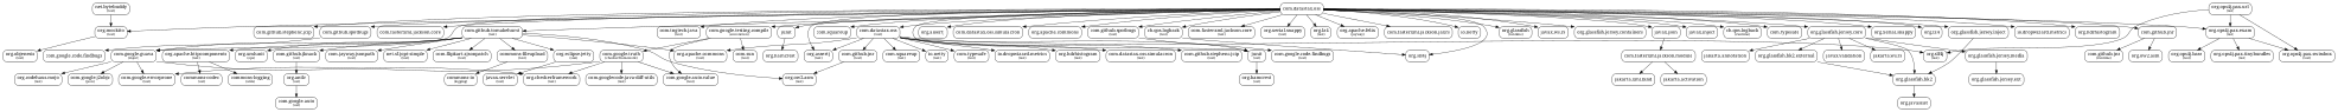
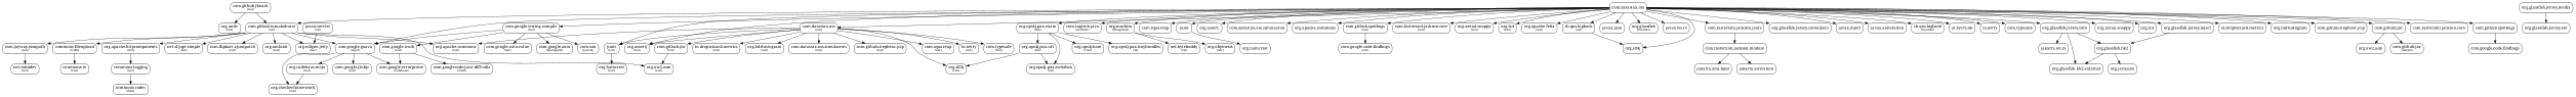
  digraph {
    fontname="Noto Serif"
    node [fontname="Noto Serif" fontsize=14 shape=box style=rounded]
    edge [fontname="Noto Serif" fontsize=10]
    n1 [label=<<font point-size="14">com.datastax.oss</font>>]
    n2 [label=<<font point-size="14">io.netty</font>>]
    n3 [label=<<font point-size="14">com.typesafe</font>>]
    n4 [label=<<font point-size="14">com.github.jnr</font>>]
    n5 [label=<<font point-size="14">org.xerial.snappy</font>>]
    n6 [label=<<font point-size="14">org.lz4</font>>]
    n7 [label=<<font point-size="14">org.slf4j</font>>]
    n8 [label=<<font point-size="14">io.dropwizard.metrics</font>>]
    n9 [label=<<font point-size="14">org.hdrhistogram</font>>]
    n10 [label=<<font point-size="14">com.github.stephenc.jcip</font>>]
    n11 [label=<<font point-size="14">com.github.spotbugs</font>>]
    n12 [label=<<font point-size="14">com.fasterxml.jackson.core</font>>]
    n13 [label=<<font point-size="14">ch.qos.logback</font><font point-size="10"><br/>(test)</font>>]
    n14 [label=<<font point-size="14">junit</font><font point-size="10"><br/>(test)</font>>]
-   n15 [label=<<font point-size="14">com.tngtech.java</font><font point-size="10"><br/>(test)</font>>]
+   n15 [label=<<font point-size="14">com.tngtech.java</font><font point-size="10"><br/>(mockito)</font>>]
    n16 [label=<<font point-size="14">org.assertj</font><font point-size="10"><br/>(test)</font>>]
-   n17 [label=<<font point-size="14">org.mockito</font><font point-size="10"><br/>(test)</font>>]
+   n17 [label=<<font point-size="14">org.mockito</font><font point-size="10"><br/>(fileupload)</font>>]
    n18 [label=<<font point-size="14">com.github.tomakehurst</font><font point-size="10"><br/>(test)</font>>]
    n19 [label=<<font point-size="14">com.google.guava</font><font point-size="10"><br/>(inject)</font>>]
    n20 [label=<<font point-size="14">com.squareup</font>>]
-   n21 [label=<<font point-size="14">com.google.testing.compile</font><font point-size="10"><br/>(annotation)</font>>]
+   n21 [label=<<font point-size="14">com.google.testing.compile</font><font point-size="10"><br/>(test)</font>>]
    n22 [label=<<font point-size="14">junit</font>>]
    n23 [label=<<font point-size="14">org.assertj</font>>]
    n24 [label=<<font point-size="14">com.datastax.oss.simulacron</font>>]
    n25 [label=<<font point-size="14">org.apache.commons</font>>]
    n26 [label=<<font point-size="14">com.datastax.oss</font><font point-size="10"><br/>(test)</font>>]
    n27 [label=<<font point-size="14">com.github.spotbugs</font><font point-size="10"><br/>(test)</font>>]
    n28 [label=<<font point-size="14">com.fasterxml.jackson.core</font><font point-size="10"><br/>(test)</font>>]
    n29 [label=<<font point-size="14">org.xerial.snappy</font><font point-size="10"><br/>(test)</font>>]
    n30 [label=<<font point-size="14">org.lz4</font><font point-size="10"><br/>(test)</font>>]
    n31 [label=<<font point-size="14">org.ops4j.pax.exam</font><font point-size="10"><br/>(test)</font>>]
-   n32 [label=<<font point-size="14">org.apache.felix</font><font point-size="10"><br/>(jayway)</font>>]
+   n32 [label=<<font point-size="14">org.apache.felix</font><font point-size="10"><br/>(test)</font>>]
    n33 [label=<<font point-size="14">com.fasterxml.jackson.jaxrs</font>>]
    n34 [label=<<font point-size="14">javax.json</font>>]
    n35 [label=<<font point-size="14">org.glassfish</font><font point-size="10"><br/>(runtime)</font>>]
    n36 [label=<<font point-size="14">javax.ws.rs</font>>]
    n37 [label=<<font point-size="14">org.glassfish.jersey.core</font>>]
    n38 [label=<<font point-size="14">org.glassfish.jersey.containers</font>>]
    n39 [label=<<font point-size="14">org.glassfish.jersey.inject</font>>]
    n40 [label=<<font point-size="14">javax.inject</font>>]
+   n41 [label=<<font point-size="14">javax.annotation</font>>]
    n42 [label=<<font point-size="14">ch.qos.logback</font><font point-size="10"><br/>(runtime)</font>>]
+   n43 [label=<<font point-size="14">at.favre.lib</font>>]
    n44 [label=<<font point-size="14">com.github.jnr</font><font point-size="10"><br/>(runtime)</font>>]
    n45 [label=<<font point-size="14">org.ow2.asm</font>>]
    n46 [label=<<font point-size="14">com.google.code.findbugs</font>>]
    n47 [label=<<font point-size="14">org.hamcrest</font><font point-size="10"><br/>(test)</font>>]
    n48 [label=<<font point-size="14">net.bytebuddy</font><font point-size="10"><br/>(test)</font>>]
    n49 [label=<<font point-size="14">org.objenesis</font><font point-size="10"><br/>(test)</font>>]
-   n50 [label=<<font point-size="14">org.eclipse.jetty</font><font point-size="10"><br/>(sun)</font>>]
+   n50 [label=<<font point-size="14">org.eclipse.jetty</font><font point-size="10"><br/>(test)</font>>]
    n51 [label=<<font point-size="14">org.apache.httpcomponents</font><font point-size="10"><br/>(test)</font>>]
-   n52 [label=<<font point-size="14">org.xmlunit</font><font point-size="10"><br/>(ops)</font>>]
+   n52 [label=<<font point-size="14">org.xmlunit</font><font point-size="10"><br/>(test)</font>>]
    n53 [label=<<font point-size="14">com.jayway.jsonpath</font><font point-size="10"><br/>(test)</font>>]
    n54 [label=<<font point-size="14">net.sf.jopt-simple</font><font point-size="10"><br/>(test)</font>>]
    n55 [label=<<font point-size="14">org.apache.commons</font><font point-size="10"><br/>(test)</font>>]
    n56 [label=<<font point-size="14">com.flipkart.zjsonpatch</font><font point-size="10"><br/>(test)</font>>]
    n57 [label=<<font point-size="14">com.github.jknack</font><font point-size="10"><br/>(test)</font>>]
-   n58 [label=<<font point-size="14">commons-fileupload</font><font point-size="10"><br/>(test)</font>>]
+   n58 [label=<<font point-size="14">commons-fileupload</font><font point-size="10"><br/>(truth)</font>>]
    n59 [label=<<font point-size="14">org.ow2.asm</font><font point-size="10"><br/>(test)</font>>]
    n60 [label=<<font point-size="14">org.checkerframework</font><font point-size="10"><br/>(test)</font>>]
-   n61 [label=<<font point-size="14">com.google.errorprone</font><font point-size="10"><br/>(test)</font>>]
-   n62 [label=<<font point-size="14">com.google.j2objc</font><font point-size="10"><br/>(json)</font>>]
+   n61 [label=<<font point-size="14">com.google.errorprone</font><font point-size="10"><br/>(codehaus)</font>>]
+   n62 [label=<<font point-size="14">com.google.j2objc</font><font point-size="10"><br/>(test)</font>>]
    n63 [label=<<font point-size="14">org.codehaus.mojo</font><font point-size="10"><br/>(test)</font>>]
-   n64 [label=<<font point-size="14">com.google.truth</font><font point-size="10"><br/>(checkerframework)</font>>]
+   n64 [label=<<font point-size="14">com.google.truth</font><font point-size="10"><br/>(test)</font>>]
    n65 [label=<<font point-size="14">com.google.auto.value</font><font point-size="10"><br/>(test)</font>>]
-   n66 [label=<<font point-size="14">com.google.auto</font><font point-size="10"><br/>(test)</font>>]
-   n67 [label=<<font point-size="14">com.sun</font><font point-size="10"><br/>(test)</font>>]
+   n66 [label=<<font point-size="14">com.google.auto</font><font point-size="10"><br/>(zjsonpatch)</font>>]
+   n67 [label=<<font point-size="14">com.sun</font><font point-size="10"><br/>(system)</font>>]
    n68 [label=<<font point-size="14">org.hamcrest</font>>]
    n69 [label=<<font point-size="14">com.datastax.oss.simulacron</font><font point-size="10"><br/>(test)</font>>]
    n70 [label=<<font point-size="14">com.github.stephenc.jcip</font><font point-size="10"><br/>(test)</font>>]
    n71 [label=<<font point-size="14">com.squareup</font><font point-size="10"><br/>(test)</font>>]
    n72 [label=<<font point-size="14">io.netty</font><font point-size="10"><br/>(test)</font>>]
    n73 [label=<<font point-size="14">com.typesafe</font><font point-size="10"><br/>(test)</font>>]
    n74 [label=<<font point-size="14">com.github.jnr</font><font point-size="10"><br/>(test)</font>>]
    n75 [label=<<font point-size="14">org.slf4j</font><font point-size="10"><br/>(test)</font>>]
    n76 [label=<<font point-size="14">io.dropwizard.metrics</font><font point-size="10"><br/>(test)</font>>]
    n77 [label=<<font point-size="14">org.hdrhistogram</font><font point-size="10"><br/>(test)</font>>]
    n78 [label=<<font point-size="14">com.google.code.findbugs</font><font point-size="10"><br/>(test)</font>>]
-   n79 [label=<<font point-size="14">org.ops4j.base</font><font point-size="10"><br/>(test)</font>>]
+   n79 [label=<<font point-size="14">org.ops4j.base</font><font point-size="10"><br/>(com)</font>>]
    n80 [label=<<font point-size="14">org.ops4j.pax.tinybundles</font><font point-size="10"><br/>(test)</font>>]
    n81 [label=<<font point-size="14">org.ops4j.pax.swissbox</font><font point-size="10"><br/>(test)</font>>]
    n82 [label=<<font point-size="14">org.ops4j.pax.url</font><font point-size="10"><br/>(test)</font>>]
    n83 [label=<<font point-size="14">com.fasterxml.jackson.module</font>>]
    n84 [label=<<font point-size="14">org.glassfish.hk2</font>>]
    n85 [label=<<font point-size="14">jakarta.ws.rs</font>>]
    n86 [label=<<font point-size="14">org.glassfish.jersey.media</font>>]
-   n87 [label=<<font point-size="14">jakarta.annotation</font>>]
    n88 [label=<<font point-size="14">org.glassfish.hk2.external</font>>]
-   n89 [label=<<font point-size="14">javax.validation</font>>]
    n90 [label=<<font point-size="14">javax.servlet</font><font point-size="10"><br/>(test)</font>>]
-   n91 [label=<<font point-size="14">commons-logging</font><font point-size="10"><br/>(utils)</font>>]
-   n92 [label=<<font point-size="14">commons-codec</font><font point-size="10"><br/>(test)</font>>]
+   n91 [label=<<font point-size="14">commons-logging</font><font point-size="10"><br/>(test)</font>>]
+   n92 [label=<<font point-size="14">commons-codec</font><font point-size="10"><br/>(felix)</font>>]
+   n93 [label=<<font point-size="14">net.minidev</font><font point-size="10"><br/>(test)</font>>]
    n94 [label=<<font point-size="14">org.antlr</font><font point-size="10"><br/>(test)</font>>]
-   n95 [label=<<font point-size="14">commons-io</font><font point-size="10"><br/>(logging)</font>>]
-   n96 [label=<<font point-size="14">com.googlecode.java-diff-utils</font><font point-size="10"><br/>(test)</font>>]
+   n95 [label=<<font point-size="14">commons-io</font><font point-size="10"><br/>(test)</font>>]
+   n96 [label=<<font point-size="14">com.googlecode.java-diff-utils</font><font point-size="10"><br/>(truth)</font>>]
    n97 [label=<<font point-size="14">jakarta.xml.bind</font>>]
    n98 [label=<<font point-size="14">jakarta.activation</font>>]
    n99 [label=<<font point-size="14">org.javassist</font>>]
    n100 [label=<<font point-size="14">org.glassfish.jersey.ext</font>>]
    n1 -> n2
    n1 -> n3
    n1 -> n4
    n1 -> n5
    n1 -> n6
    n1 -> n7
    n1 -> n8
    n1 -> n9
    n1 -> n10
    n1 -> n11
    n1 -> n12
    n1 -> n13
    n1 -> n14
    n1 -> n15
    n1 -> n16
    n1 -> n17
    n1 -> n18
    n1 -> n19
    n1 -> n20
    n1 -> n21
    n1 -> n22
    n1 -> n23
    n1 -> n24
    n1 -> n25
    n1 -> n26
    n1 -> n27
    n1 -> n28
    n1 -> n29
    n1 -> n30
    n1 -> n31
    n1 -> n32
    n1 -> n33
    n1 -> n34
    n1 -> n35
    n1 -> n36
    n1 -> n37
    n1 -> n38
    n1 -> n39
    n1 -> n40
+   n1 -> n41
    n1 -> n42
+   n1 -> n43
    n4 -> n44
    n4 -> n45
    n11 -> n46
    n13 -> n7
    n14 -> n47
-   n48 -> n17
+   n17 -> n48
    n17 -> n49
    n18 -> n19
    n18 -> n50
    n18 -> n51
    n18 -> n52
    n18 -> n53
    n18 -> n54
    n18 -> n55
    n18 -> n56
-   n18 -> n57
+   n57 -> n18
    n18 -> n58
    n18 -> n59
    n19 -> n60
    n19 -> n61
    n19 -> n62
    n19 -> n63
+   n21 -> n19
    n21 -> n64
    n21 -> n65
-   n94 -> n66
+   n21 -> n66
    n21 -> n67
    n22 -> n68
    n26 -> n14
    n26 -> n16
    n26 -> n55
    n26 -> n69
    n26 -> n70
    n26 -> n71
    n26 -> n72
    n26 -> n73
    n26 -> n74
    n26 -> n75
    n26 -> n76
    n26 -> n77
    n27 -> n78
    n31 -> n79
    n31 -> n80
    n31 -> n81
-   n82 -> n31
-   n34 -> n83
+   n31 -> n82
+   n33 -> n83
    n37 -> n84
    n37 -> n85
-   n37 -> n86
-   n37 -> n87
    n37 -> n88
-   n37 -> n89
    n39 -> n84
-   n50 -> n90
+   n90 -> n50
    n51 -> n91
-   n51 -> n92
+   n91 -> n92
+   n53 -> n93
    n57 -> n94
    n58 -> n95
-   n64 -> n60
+   n63 -> n60
    n64 -> n61
-   n64 -> n65
    n64 -> n96
    n74 -> n59
    n82 -> n75
    n82 -> n81
    n83 -> n97
    n83 -> n98
-   n88 -> n84
+   n84 -> n88
    n84 -> n99
    n86 -> n100
  }
